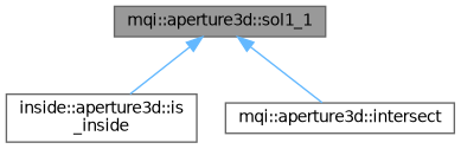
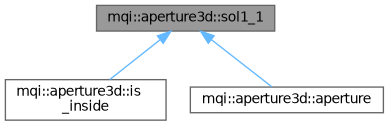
  digraph {
    fontname="DejaVu Sans"
    rankdir=TB
    node [color=grey40 fillcolor=white fontname="DejaVu Sans" fontsize=10 shape=box style=filled]
    edge [color=steelblue1 dir=back fontname="DejaVu Sans" fontsize=10 labelfontname=Helvetica labelfontsize=10 style=solid]
    n1 [color=gray40 fillcolor=grey60 fontcolor=black height=0.2 label="mqi::aperture3d::sol1_1" width=0.4]
-   n2 [height=0.2 label="inside::aperture3d::is\l_inside" width=0.4]
-   n3 [height=0.2 label="mqi::aperture3d::intersect" width=0.4]
+   n2 [height=0.2 label="mqi::aperture3d::is\l_inside" width=0.4]
+   n3 [height=0.2 label="mqi::aperture3d::aperture" width=0.4]
    n1 -> n2
    n1 -> n3
  }
